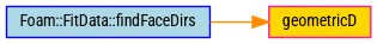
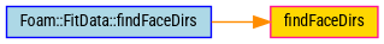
  digraph {
    rankdir=RL
    fontname="Roboto Condensed"
    node [fontname="Roboto Condensed" fontsize=10 shape=box style=filled]
-   n1 [color=deeppink fillcolor=gold fontcolor=black height=0.2 label=geometricD width=0.4]
+   n1 [color=deeppink fillcolor=gold fontcolor=black height=0.2 label=findFaceDirs width=0.4]
    n2 [color=blue fillcolor=lightblue height=0.2 label="Foam::FitData::findFaceDirs" width=0.4]
    n1 -> n2 [color=darkorange dir=back fontname="Roboto Condensed" fontsize=10 labelfontname=Helvetica labelfontsize=10 style=solid]
  }
